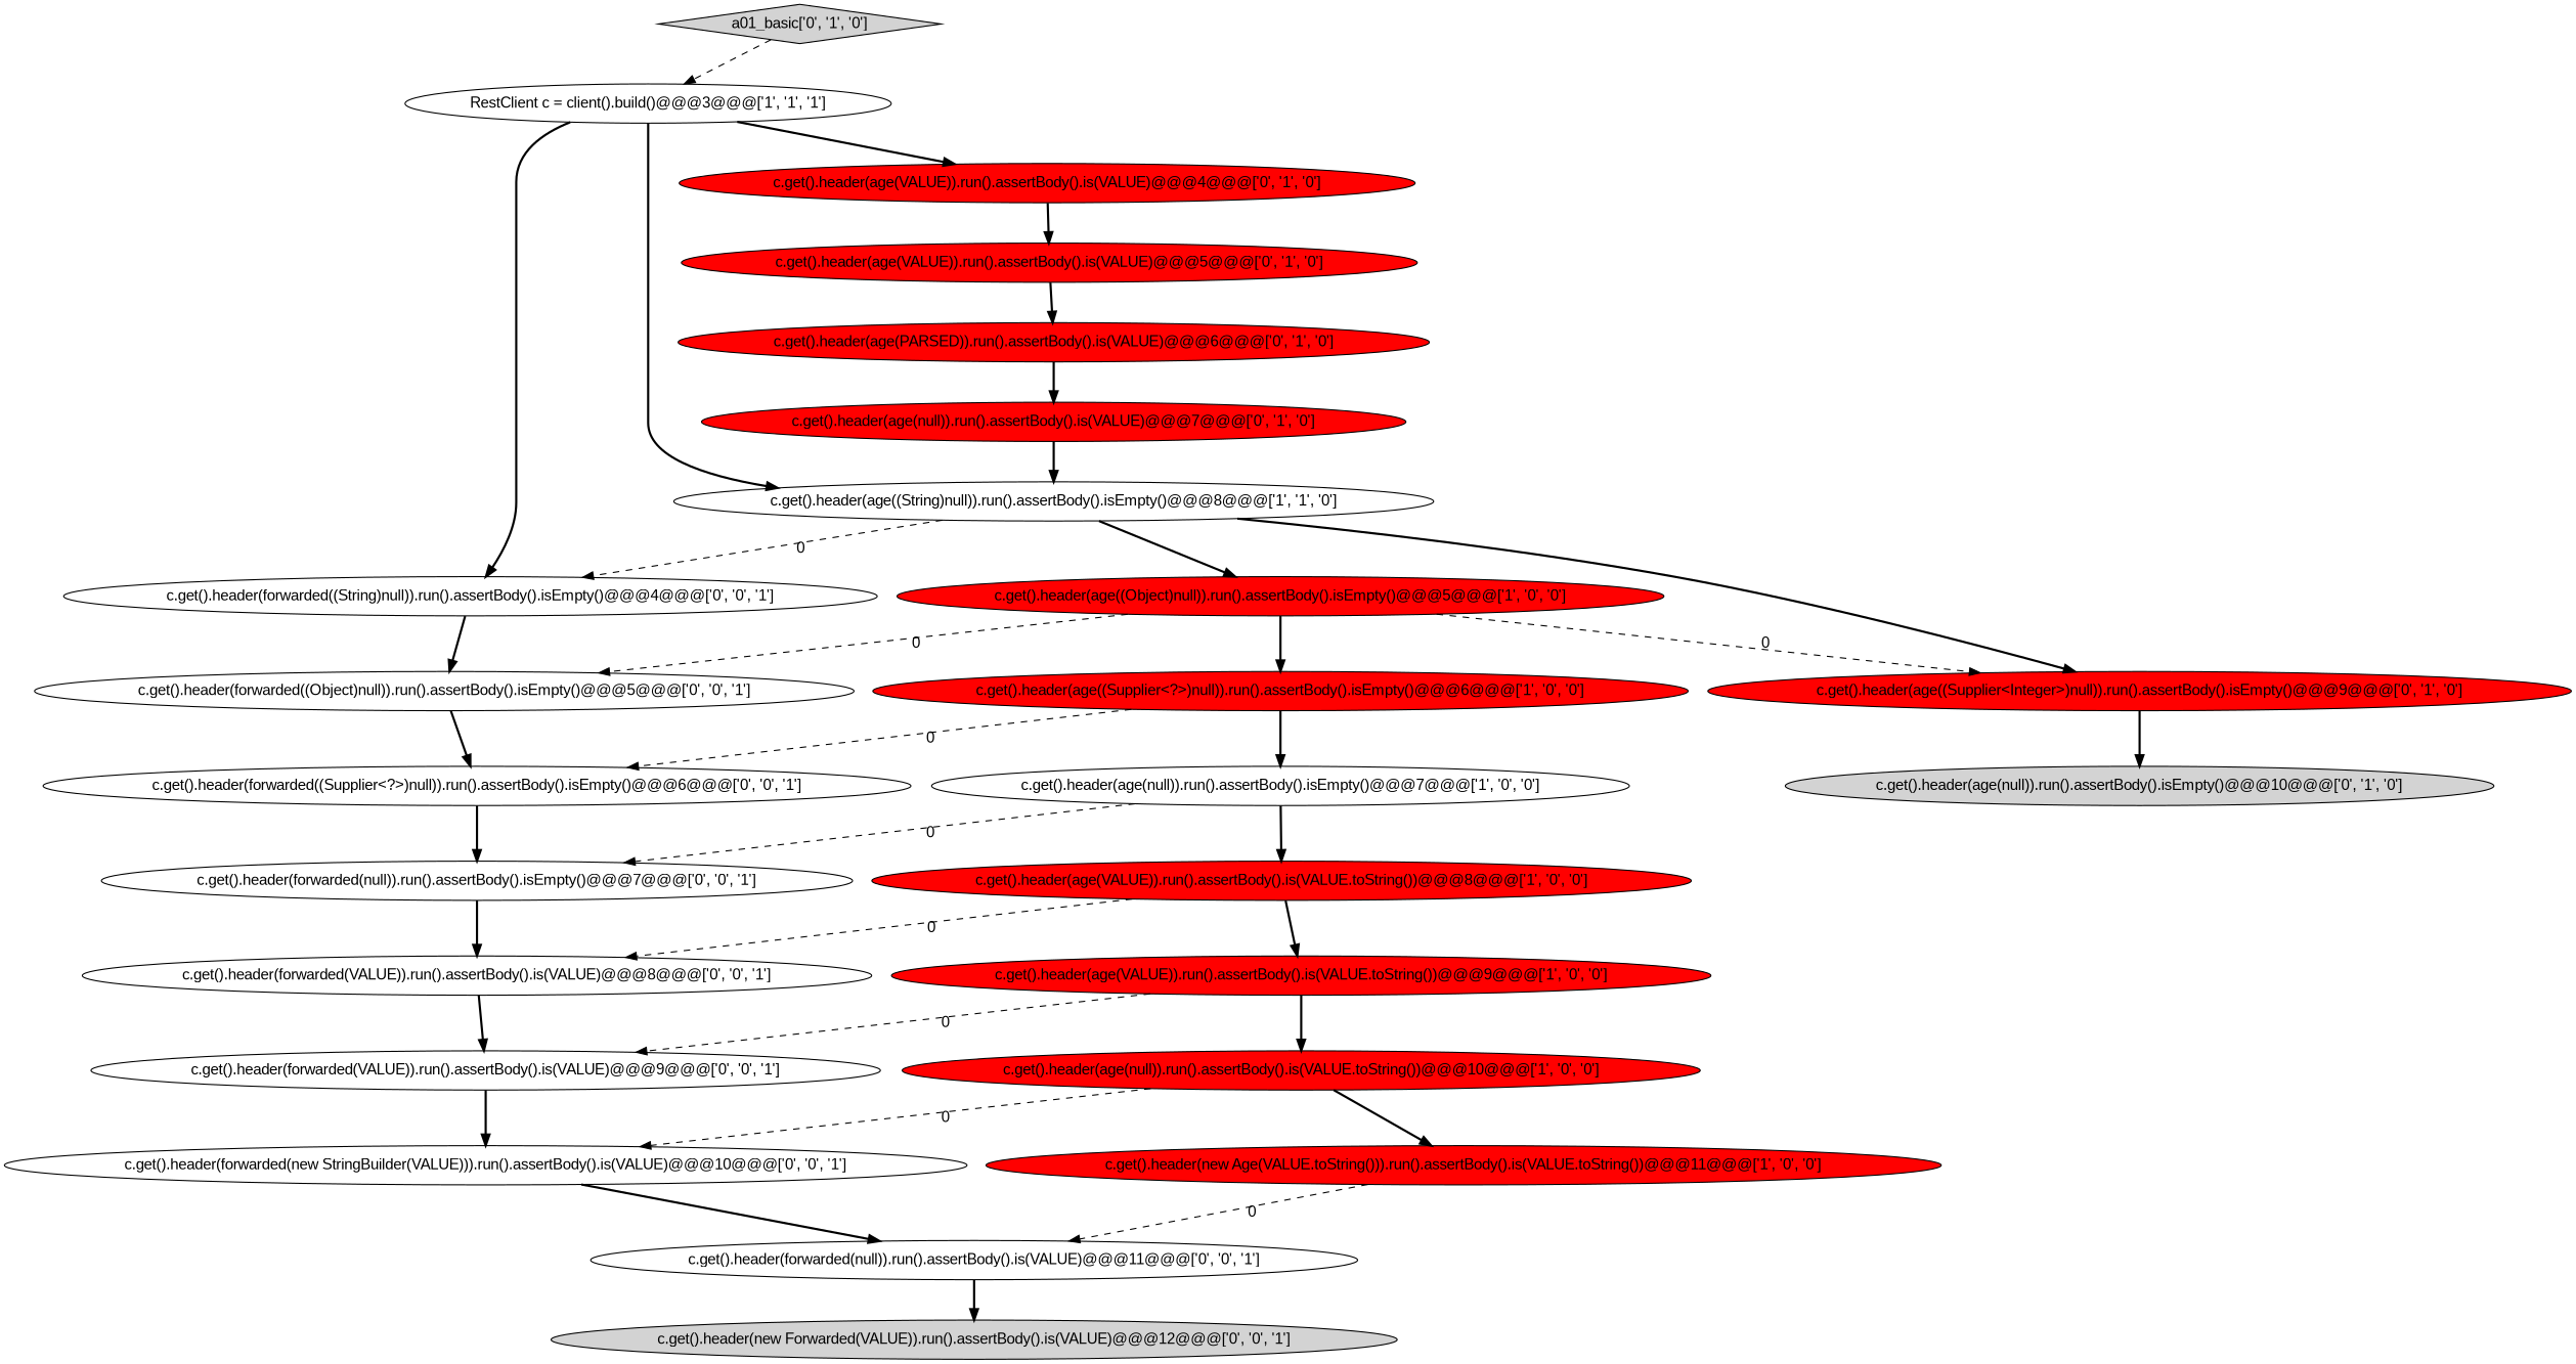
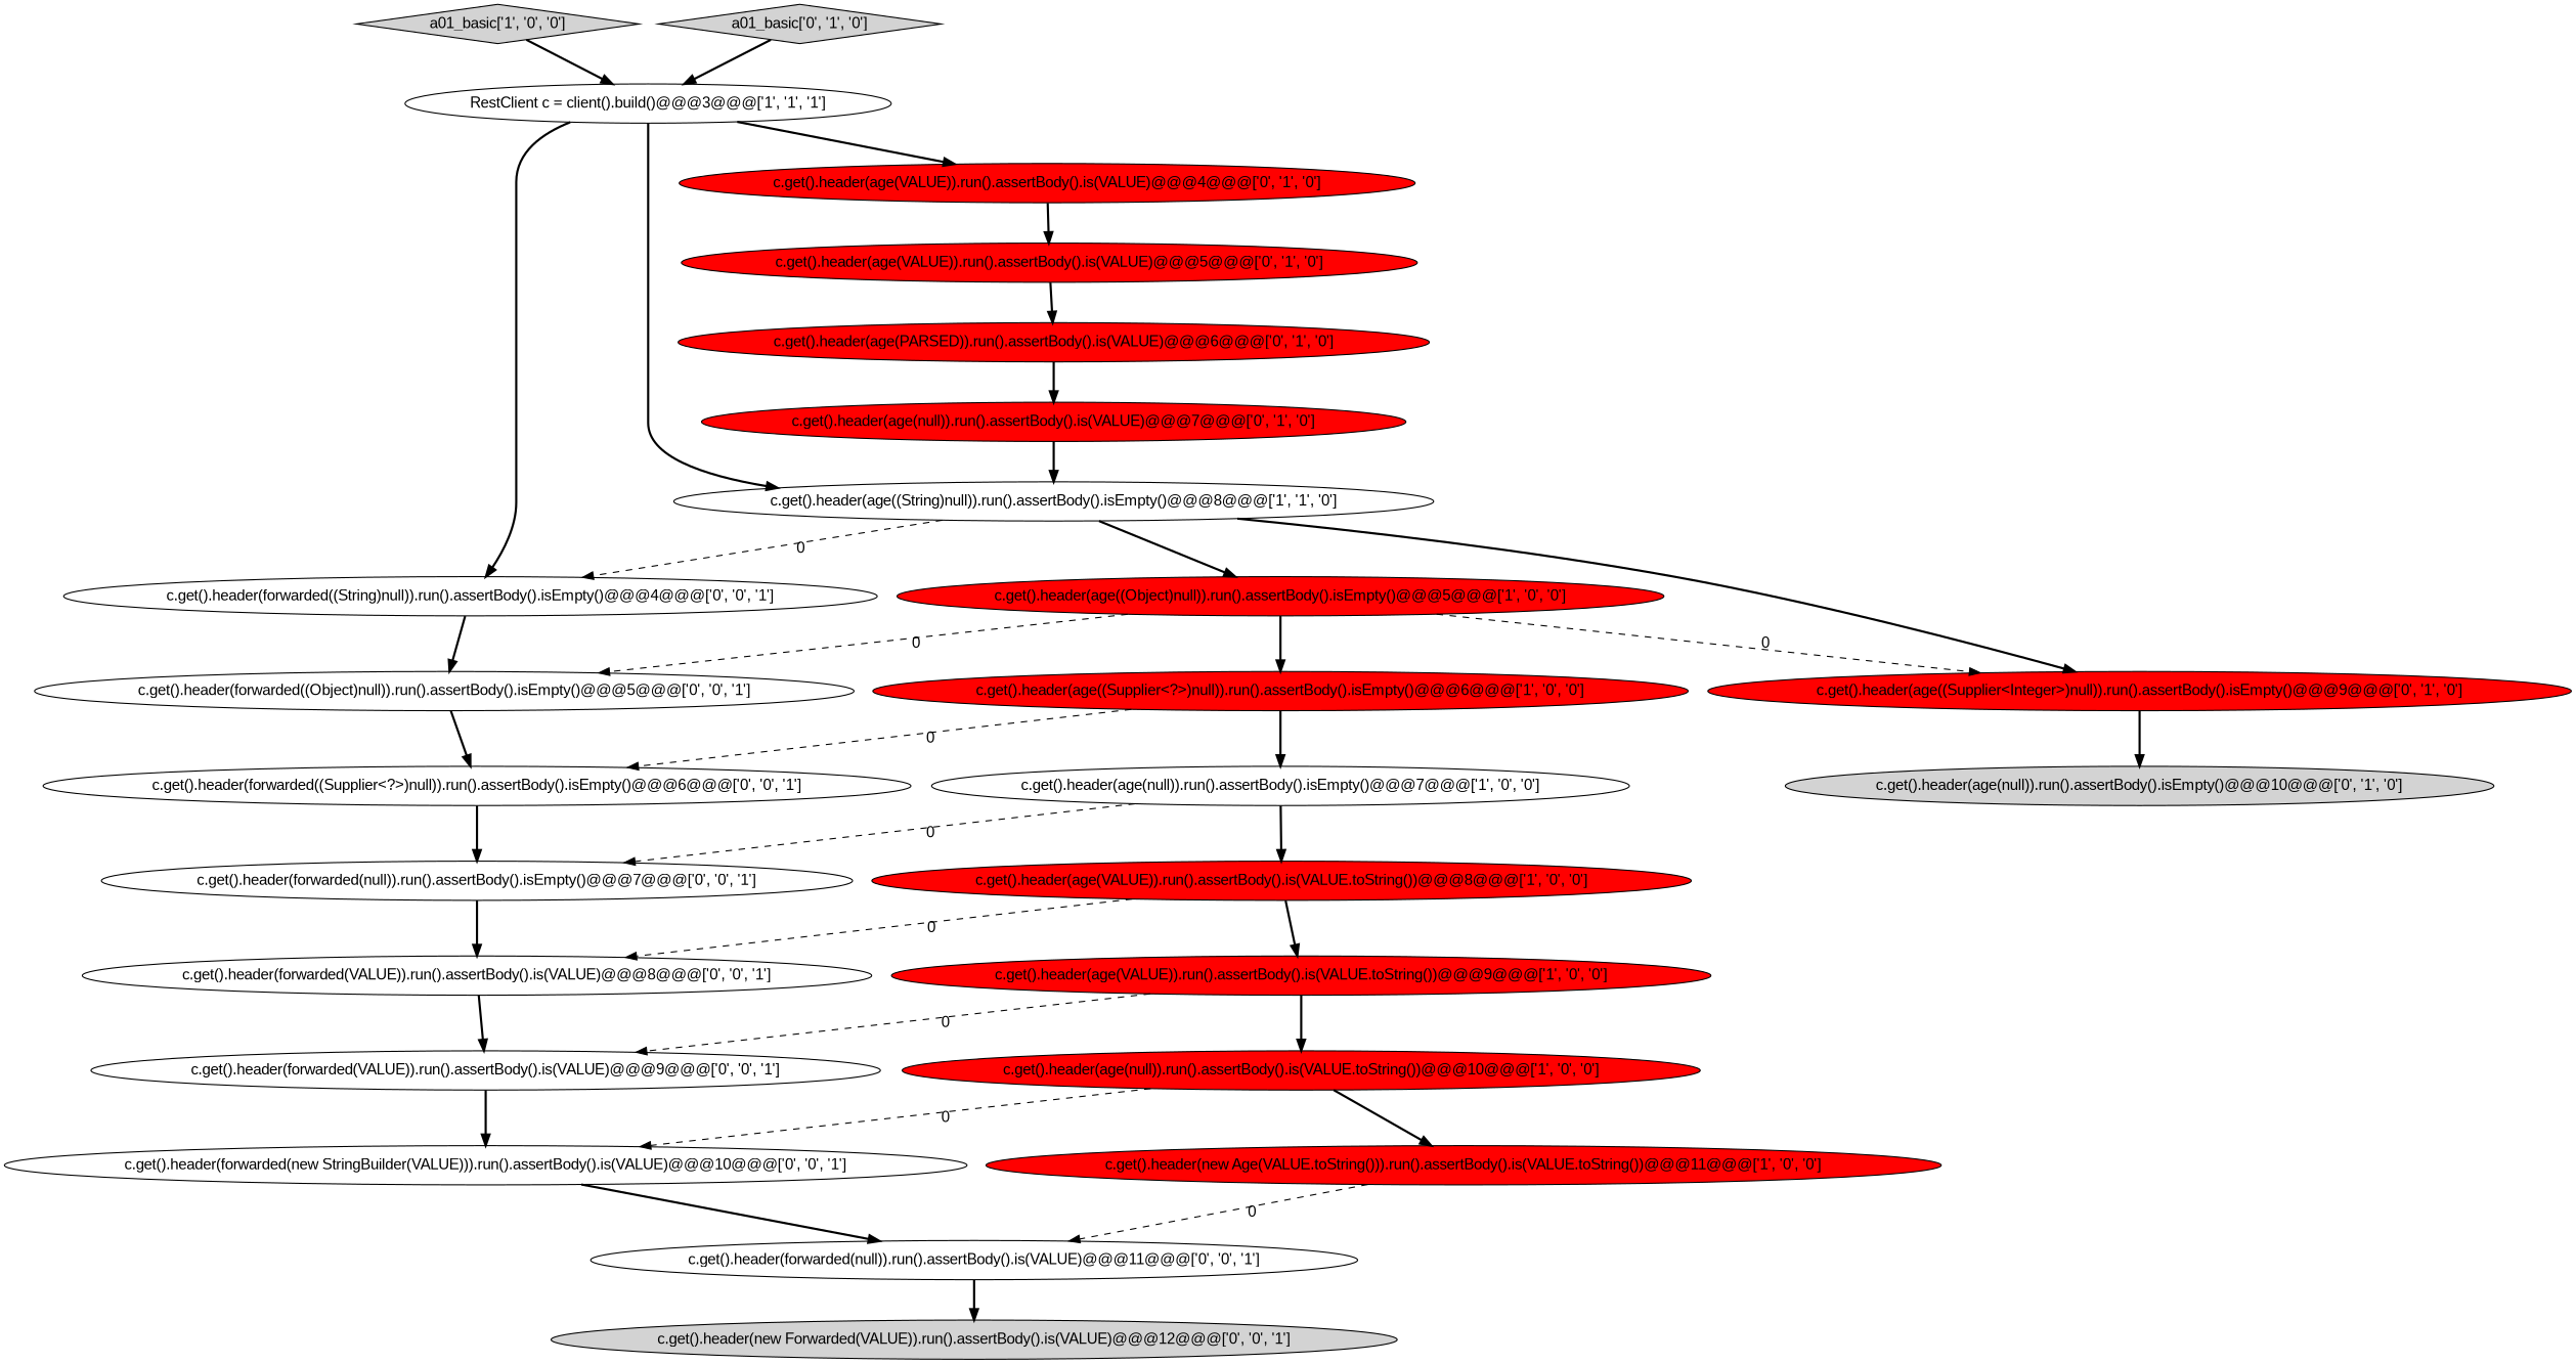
  digraph {
    fontname="Liberation Sans"
    node [fillcolor=red fontname="Liberation Sans" shape=ellipse style=filled]
    edge [fontname="Liberation Sans" style=bold]
    n1 [label="c.get().header(age(null)).run().assertBody().is(VALUE.toString())@@@10@@@['1', '0', '0']"]
    n2 [fillcolor=white label="c.get().header(forwarded(new StringBuilder(VALUE))).run().assertBody().is(VALUE)@@@10@@@['0', '0', '1']"]
    n3 [label="c.get().header(new Age(VALUE.toString())).run().assertBody().is(VALUE.toString())@@@11@@@['1', '0', '0']"]
    n4 [fillcolor=white label="c.get().header(forwarded(null)).run().assertBody().is(VALUE)@@@11@@@['0', '0', '1']"]
    n5 [fillcolor=lightgray label="c.get().header(new Forwarded(VALUE)).run().assertBody().is(VALUE)@@@12@@@['0', '0', '1']"]
    n6 [fillcolor=lightgray label="c.get().header(age(null)).run().assertBody().isEmpty()@@@10@@@['0', '1', '0']"]
    n7 [fillcolor=white label="c.get().header(forwarded((Object)null)).run().assertBody().isEmpty()@@@5@@@['0', '0', '1']"]
    n8 [fillcolor=white label="c.get().header(forwarded((Supplier<?>)null)).run().assertBody().isEmpty()@@@6@@@['0', '0', '1']"]
    n9 [fillcolor=white label="c.get().header(forwarded(null)).run().assertBody().isEmpty()@@@7@@@['0', '0', '1']"]
    n10 [fillcolor=white label="c.get().header(forwarded(VALUE)).run().assertBody().is(VALUE)@@@8@@@['0', '0', '1']"]
    n11 [fillcolor=white label="c.get().header(forwarded(VALUE)).run().assertBody().is(VALUE)@@@9@@@['0', '0', '1']"]
    n12 [label="c.get().header(age((Object)null)).run().assertBody().isEmpty()@@@5@@@['1', '0', '0']"]
    n13 [label="c.get().header(age((Supplier<?>)null)).run().assertBody().isEmpty()@@@6@@@['1', '0', '0']"]
    n14 [label="c.get().header(age((Supplier<Integer>)null)).run().assertBody().isEmpty()@@@9@@@['0', '1', '0']"]
    n15 [fillcolor=white label="c.get().header(age(null)).run().assertBody().isEmpty()@@@7@@@['1', '0', '0']"]
    n16 [label="c.get().header(age(VALUE)).run().assertBody().is(VALUE.toString())@@@8@@@['1', '0', '0']"]
    n17 [fillcolor=white label="RestClient c = client().build()@@@3@@@['1', '1', '1']"]
    n18 [label="c.get().header(age(VALUE)).run().assertBody().is(VALUE)@@@4@@@['0', '1', '0']"]
    n19 [fillcolor=white label="c.get().header(forwarded((String)null)).run().assertBody().isEmpty()@@@4@@@['0', '0', '1']"]
    n20 [fillcolor=white label="c.get().header(age((String)null)).run().assertBody().isEmpty()@@@8@@@['1', '1', '0']"]
    n21 [label="c.get().header(age(VALUE)).run().assertBody().is(VALUE)@@@5@@@['0', '1', '0']"]
    n22 [label="c.get().header(age(PARSED)).run().assertBody().is(VALUE)@@@6@@@['0', '1', '0']"]
+   n23 [fillcolor=lightgray label="a01_basic['1', '0', '0']" shape=diamond]
    n24 [label="c.get().header(age(VALUE)).run().assertBody().is(VALUE.toString())@@@9@@@['1', '0', '0']"]
    n25 [label="c.get().header(age(null)).run().assertBody().is(VALUE)@@@7@@@['0', '1', '0']"]
    n26 [fillcolor=lightgray label="a01_basic['0', '1', '0']" shape=diamond]
    n1 -> n2 [label=0 style=dashed]
    n1 -> n3
    n2 -> n4
    n3 -> n4 [label=0 style=dashed]
    n4 -> n5
    n7 -> n8
    n8 -> n9
    n9 -> n10
    n10 -> n11
    n11 -> n2
    n12 -> n7 [label=0 style=dashed]
    n12 -> n13
    n12 -> n14 [label=0 style=dashed]
    n13 -> n8 [label=0 style=dashed]
    n13 -> n15
    n14 -> n6
    n15 -> n9 [label=0 style=dashed]
    n15 -> n16
    n16 -> n10 [label=0 style=dashed]
    n16 -> n24
    n17 -> n18
    n17 -> n19
    n17 -> n20
    n18 -> n21
    n19 -> n7
    n20 -> n12
    n20 -> n14
    n20 -> n19 [label=0 style=dashed]
    n21 -> n22
    n22 -> n25
+   n23 -> n17
    n24 -> n1
    n24 -> n11 [label=0 style=dashed]
    n25 -> n20
-   n26 -> n17 [style=dashed]
+   n26 -> n17
  }
